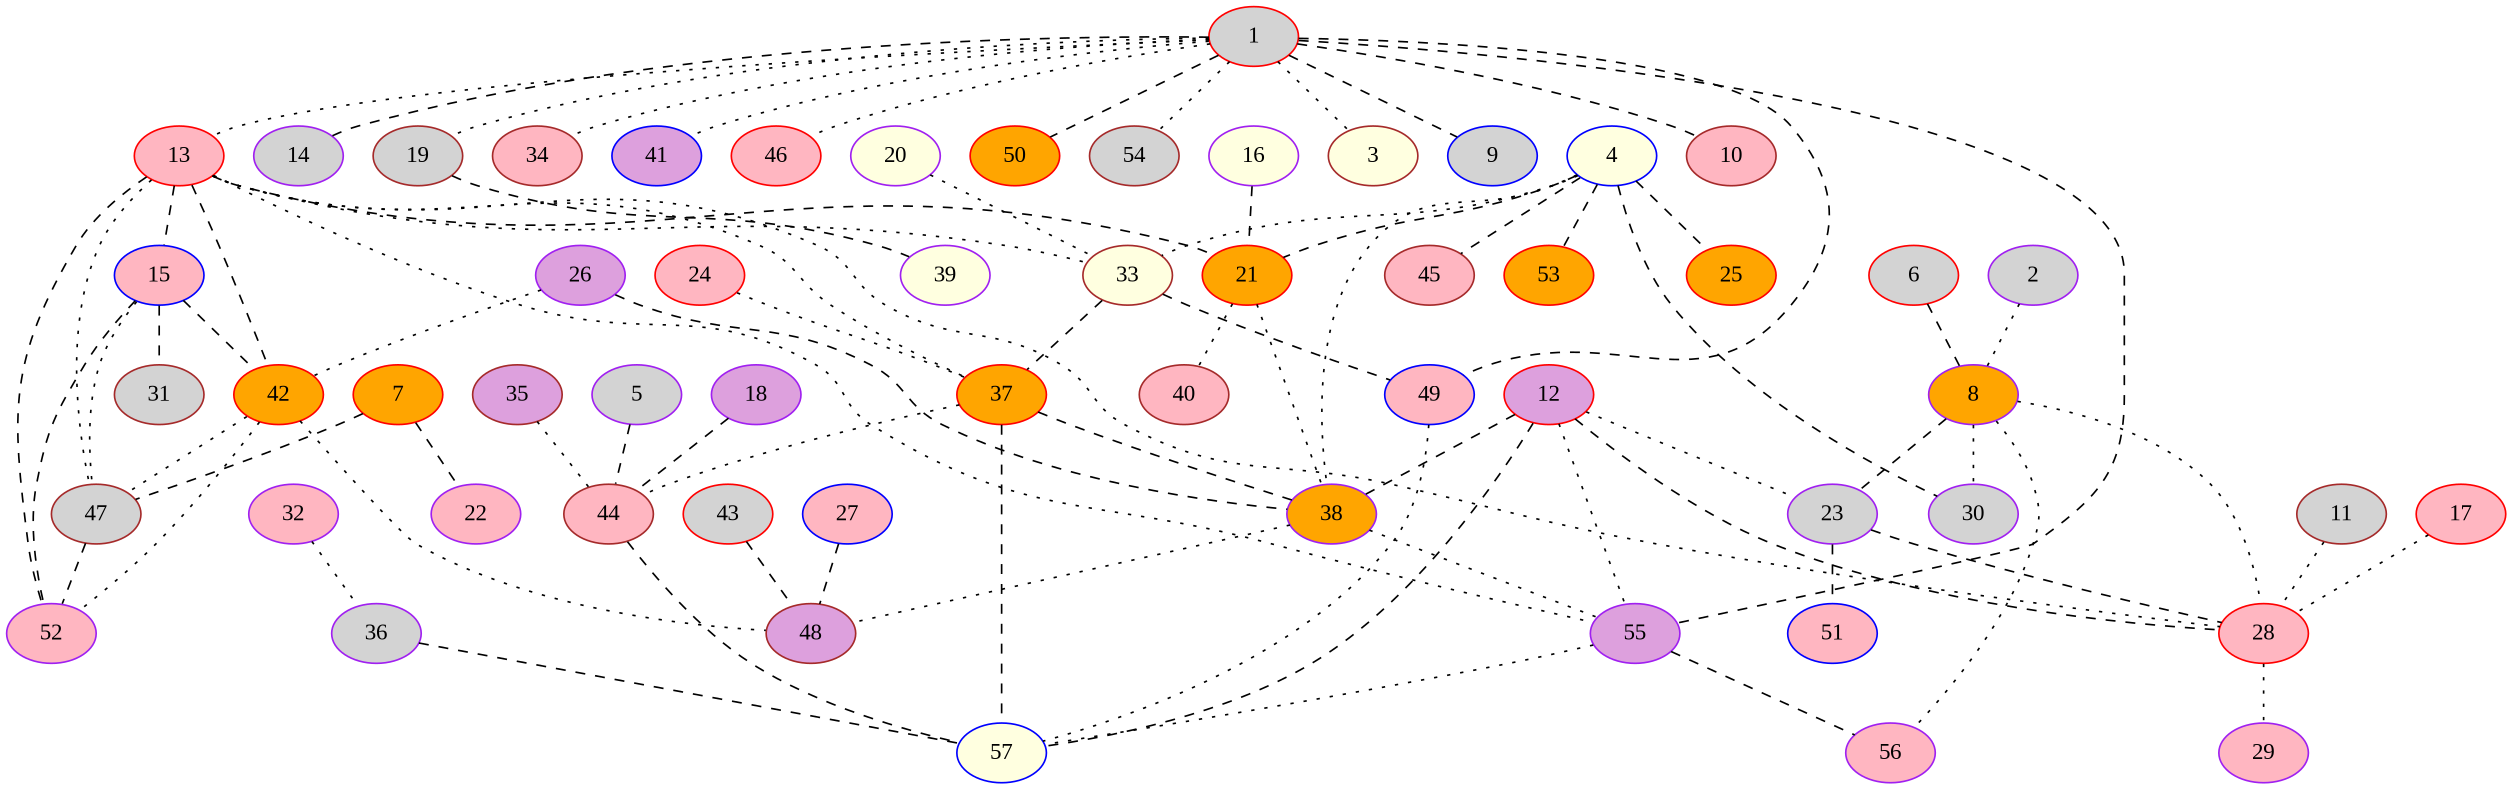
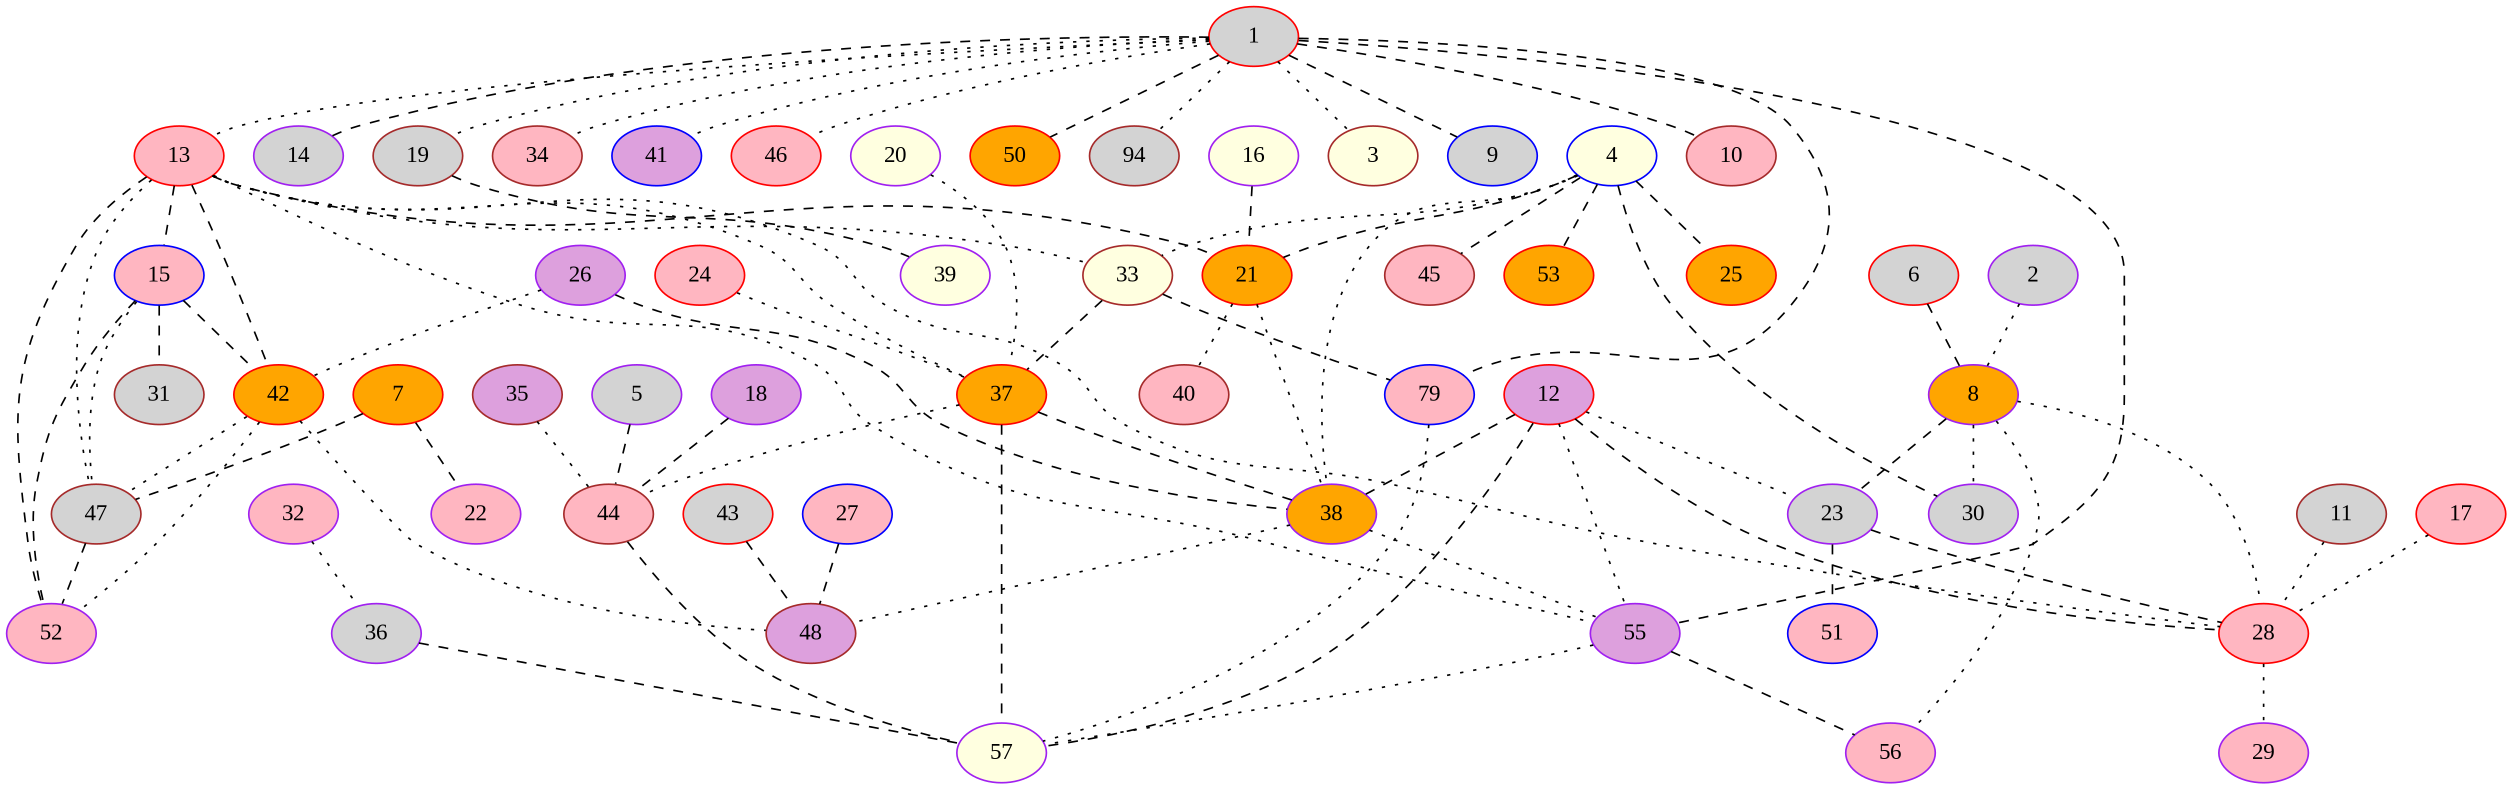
  graph {
    fontname="Liberation Serif"
    node [color=purple fillcolor=lightpink fontname="Liberation Serif" style=filled]
    edge [fontname="Liberation Serif" style=dashed weight=1.0]
    1 [color=red fillcolor=lightgrey]
    3 [color=brown fillcolor=lightyellow]
    9 [color=blue fillcolor=lightgrey]
    10 [color=brown]
    13 [color=red]
    14 [fillcolor=lightgrey]
    19 [color=brown fillcolor=lightgrey]
    34 [color=brown]
    41 [color=blue fillcolor=plum]
    46 [color=red]
-   49 [color=blue]
+   49 [color=blue label=79]
    50 [color=red fillcolor=orange]
-   54 [color=brown fillcolor=lightgrey]
+   54 [color=brown fillcolor=lightgrey label=94]
    55 [fillcolor=plum]
    21 [color=red fillcolor=orange]
    33 [color=brown fillcolor=lightyellow]
    47 [color=brown fillcolor=lightgrey]
    28 [color=red]
    15 [color=blue]
    37 [color=red fillcolor=orange]
    42 [color=red fillcolor=orange]
    52
    39 [fillcolor=lightyellow]
-   57 [color=blue fillcolor=lightyellow]
+   57 [fillcolor=lightyellow]
    56
    2 [fillcolor=lightgrey]
    8 [fillcolor=orange]
    30 [fillcolor=lightgrey]
    23 [fillcolor=lightgrey]
    4 [color=blue fillcolor=lightyellow]
    25 [color=red fillcolor=orange]
    38 [fillcolor=orange]
    45 [color=brown]
    53 [color=red fillcolor=orange]
    40 [color=brown]
    48 [color=brown fillcolor=plum]
    5 [fillcolor=lightgrey]
    44 [color=brown]
    6 [color=red fillcolor=lightgrey]
    7 [color=red fillcolor=orange]
    22
    12 [color=red fillcolor=plum]
    51 [color=blue]
    29
    11 [color=brown fillcolor=lightgrey]
    31 [color=brown fillcolor=lightgrey]
    16 [fillcolor=lightyellow]
    17 [color=red]
    18 [fillcolor=plum]
    20 [fillcolor=lightyellow]
    24 [color=red]
    26 [fillcolor=plum]
    27 [color=blue]
    36 [fillcolor=lightgrey]
    32
    35 [color=brown fillcolor=plum]
    43 [color=red fillcolor=lightgrey]
    1 -- 3 [style=dotted]
    1 -- 9
    1 -- 10
    1 -- 13 [style=dotted]
    1 -- 14
    1 -- 19 [style=dotted]
    1 -- 34 [style=dotted]
    1 -- 41 [style=dotted]
    1 -- 46 [style=dotted]
    1 -- 49
    1 -- 50
    1 -- 54 [style=dotted]
    1 -- 55 [weight=4.0]
    13 -- 55 [style=dotted]
    13 -- 21
    13 -- 33 [style=dotted]
    13 -- 47 [style=dotted]
    13 -- 28 [style=dotted]
    13 -- 15
    13 -- 37 [style=dotted]
    13 -- 42
    13 -- 52
    19 -- 39
    49 -- 57 [style=dotted]
    55 -- 57 [style=dotted]
    55 -- 56
    21 -- 38 [style=dotted]
    21 -- 40 [style=dotted]
    33 -- 49
    33 -- 37
    47 -- 52
    28 -- 29 [style=dotted]
    15 -- 47 [style=dotted]
    15 -- 42
    15 -- 52
    15 -- 31
    37 -- 57 [weight=4.0]
    37 -- 38
    37 -- 44 [style=dotted weight=2.0]
    42 -- 47 [style=dotted]
    42 -- 52 [style=dotted]
    42 -- 48 [style=dotted]
    2 -- 8 [style=dotted]
    8 -- 28 [style=dotted]
    8 -- 56 [style=dotted]
    8 -- 30 [style=dotted weight=2.0]
    8 -- 23
    23 -- 28
    23 -- 51
    4 -- 21 [weight=3.0]
    4 -- 33 [style=dotted]
    4 -- 30
    4 -- 25
    4 -- 38 [style=dotted weight=3.0]
    4 -- 45
    4 -- 53
    38 -- 55 [style=dotted]
    38 -- 48 [style=dotted]
    5 -- 44
    44 -- 57 [weight=2.0]
    6 -- 8
    7 -- 47
    7 -- 22
    12 -- 55 [style=dotted weight=2.0]
    12 -- 28 [weight=2.0]
    12 -- 57
    12 -- 23 [style=dotted weight=2.0]
    12 -- 38
    11 -- 28 [style=dotted]
    16 -- 21
    17 -- 28 [style=dotted]
    18 -- 44
-   20 -- 33 [style=dotted]
+   20 -- 37 [style=dotted]
    24 -- 37 [style=dotted]
    26 -- 42 [style=dotted]
    26 -- 38
    27 -- 48
    36 -- 57
    32 -- 36 [style=dotted]
    35 -- 44 [style=dotted]
    43 -- 48
  }
